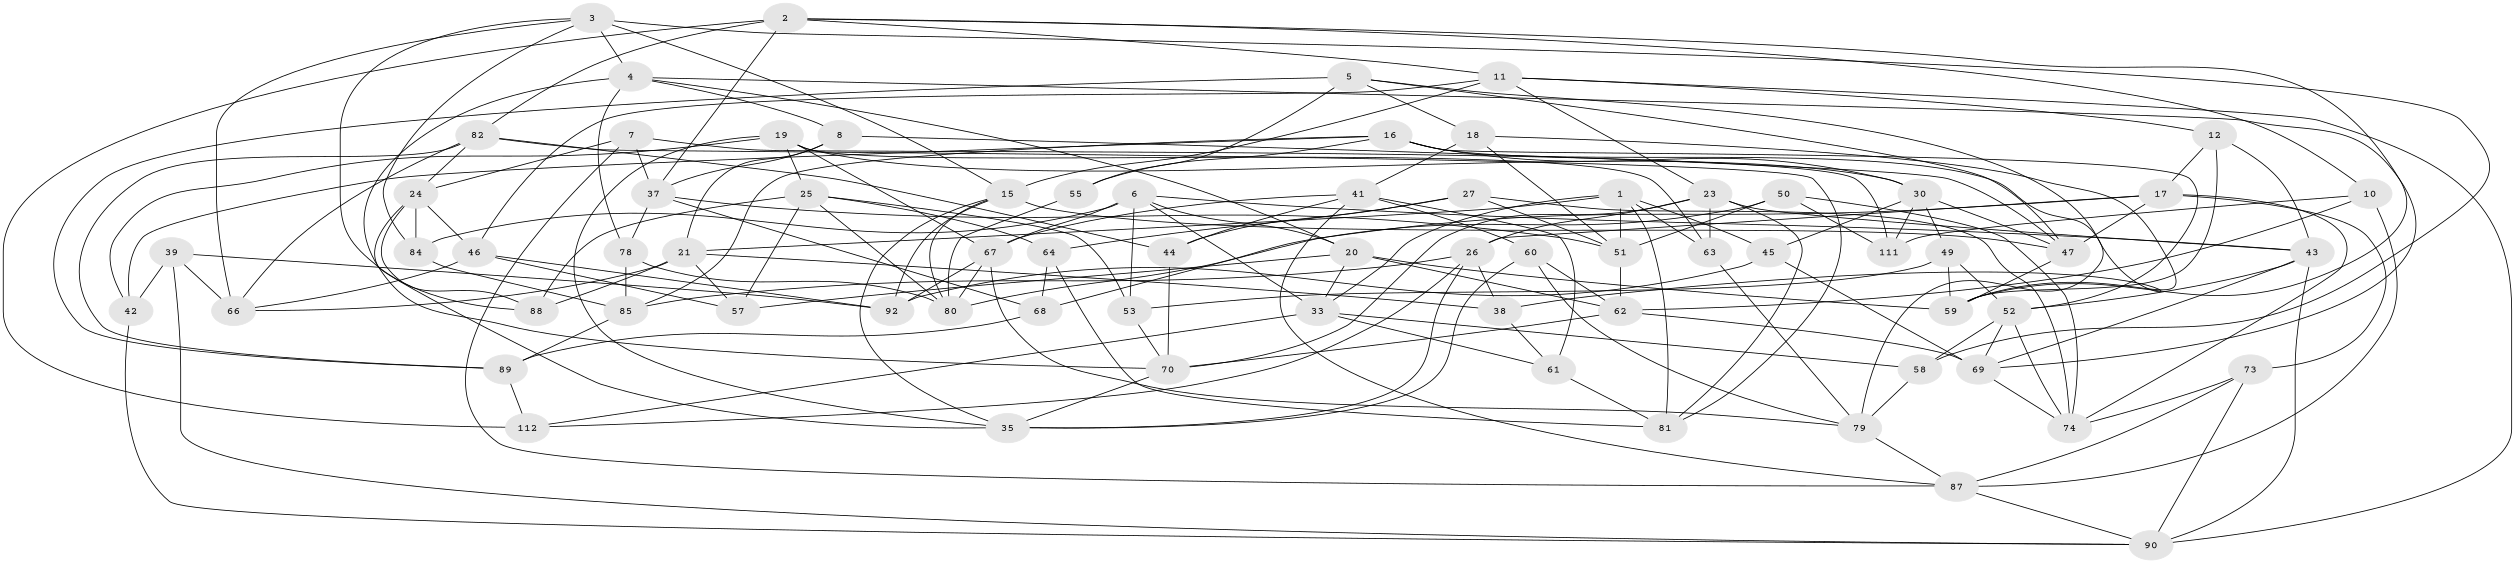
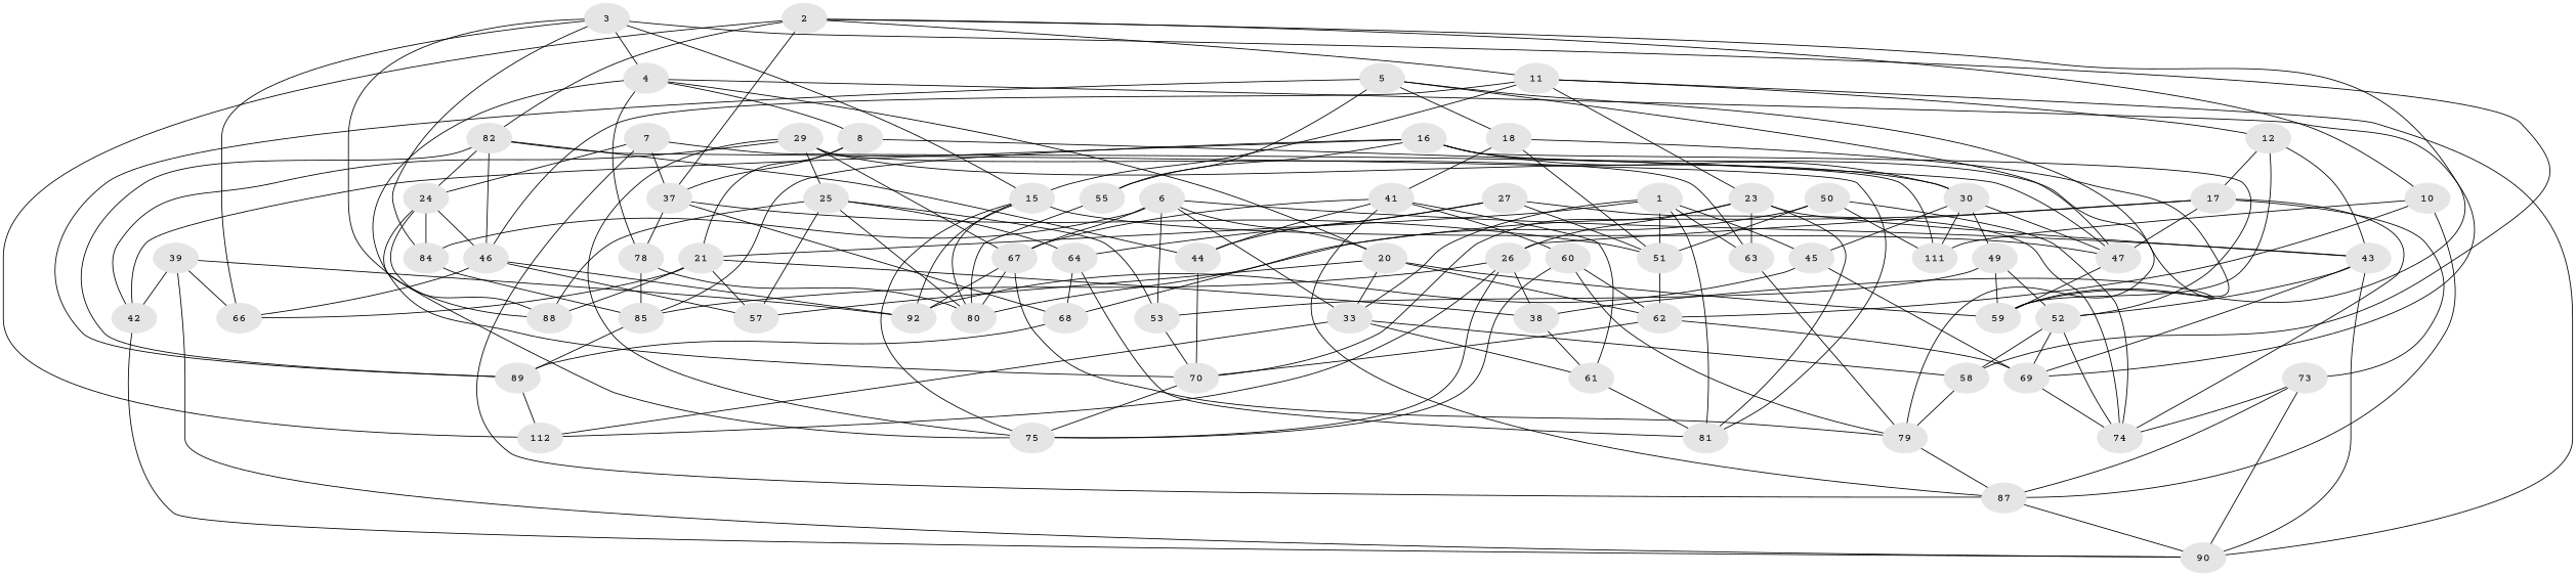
  graph {
    fontname="Courier Prime"
    node [color=gray90 fontname="Courier Prime" style=filled]
    edge [fontname="Courier Prime"]
    1 [super="+13"]
    21 [super="+40"]
    33 [super="+56"]
    45
    51 [super="+94"]
    63
    81 [super="+98"]
    66
    88
    38
    57
    112
    58
    61
    69 [super="+96"]
    92 [super="+109"]
    62 [super="+72"]
    79 [super="+95"]
    2 [super="+106"]
    10
    11 [super="+32"]
    n22 [label=82 super="+36"]
    37 [super="+103"]
    59 [super="+113"]
    87 [super="+110"]
    111
    15 [super="+34"]
    12
    23 [super="+28"]
    46 [super="+54"]
    90 [super="+100"]
    89 [super="+93"]
    24 [super="+29"]
    44
    78
    68
    3 [super="+107"]
    4 [super="+31"]
    84
    8
    20 [super="+104"]
    70 [super="+101"]
    47 [super="+71"]
-   75 [super="+114" label=35]
+   75 [super="+114"]
    80 [super="+97"]
    85 [super="+115"]
    74 [super="+86"]
    5 [super="+9"]
    18
    55
    41 [super="+91"]
    6 [super="+65"]
    43 [super="+76"]
    53
    67 [super="+102"]
    52 [super="+82"]
    7
    17 [super="+35"]
    26 [super="+77"]
    73
    60 [super="+105"]
    16 [super="+48"]
    30 [super="+99"]
    42
    49
-   19 [super="+83"]
+   19 [super="+83" label=29]
    25 [super="+108"]
    64
    27
    39
    50
    1 -- 21
    1 -- 33
    1 -- 45
    1 -- 51
    1 -- 63
    1 -- 81
    21 -- 66
    21 -- 88
    21 -- 38
    21 -- 57
    33 -- 112
    33 -- 58
    33 -- 61
    45 -- 69
    45 -- 92
    51 -- 62
    63 -- 79
    38 -- 61
    58 -- 79
    61 -- 81
    69 -- 74
    62 -- 69
    62 -- 70
    79 -- 87
    2 -- 112
    2 -- 10
    2 -- 11
    2 -- n22
    2 -- 37
    2 -- 59
    10 -- 62
    10 -- 87
    10 -- 111
    11 -- 15
    11 -- 12
    11 -- 23
    11 -- 46
    11 -- 90
    n22 -- 81
-   n22 -- 66
+   n22 -- 46
    n22 -- 89
    n22 -- 24
    n22 -- 44
    37 -- 51
    37 -- 78
    37 -- 68
    87 -- 90
    15 -- 92
    15 -- 47
    15 -- 75
    15 -- 80
    12 -- 59
    12 -- 43
    12 -- 17
    23 -- 63
    23 -- 81
    23 -- 70
    23 -- 43
    23 -- 26
    46 -- 66
    46 -- 57
    46 -- 92
    89 -- 112
    24 -- 88
    24 -- 46
    24 -- 84
    24 -- 75
    44 -- 70
    78 -- 80
    78 -- 85
    68 -- 89
    3 -- 66
    3 -- 88
    3 -- 58
    3 -- 15
    3 -- 4
    3 -- 84
    4 -- 69
    4 -- 78
    4 -- 8
    4 -- 20
    4 -- 70
    84 -- 85
    8 -- 21
    8 -- 37
    8 -- 47
    20 -- 33
    20 -- 57
    20 -- 62
    20 -- 59
    70 -- 75
    47 -- 59
    85 -- 89 [weight=2]
    5 -- 38
    5 -- 89
    5 -- 47
    5 -- 18
    5 -- 55 [weight=2]
    18 -- 51
    18 -- 59
    18 -- 41
    55 -- 80
    41 -- 61
    41 -- 87
    41 -- 44
    41 -- 67
    41 -- 60
    6 -- 33
    6 -- 84
    6 -- 20
    6 -- 43
    6 -- 53
    6 -- 67
    43 -- 69
    43 -- 90
    43 -- 52
    53 -- 70
    67 -- 92
    67 -- 79
    67 -- 80
    52 -- 58
    52 -- 69
    52 -- 74
    7 -- 37
    7 -- 87
    7 -- 111
    7 -- 24
    17 -- 47
    17 -- 80
    17 -- 74
    17 -- 26
    17 -- 73
    26 -- 38
    26 -- 112
    26 -- 75
    26 -- 85
    73 -- 87
    73 -- 90
    73 -- 74
    60 -- 62
    60 -- 79
    60 -- 75
    16 -- 79
    16 -- 85
    16 -- 55
    16 -- 52
    16 -- 30
    16 -- 42
    30 -- 45
    30 -- 111
    30 -- 47
    30 -- 49
    42 -- 90
    49 -- 59
    49 -- 53
    49 -- 52
    19 -- 63
    19 -- 75
    19 -- 67
    19 -- 30
    19 -- 42
    19 -- 25
    25 -- 88
    25 -- 57
    25 -- 80
    25 -- 53
    25 -- 64
    64 -- 81
    64 -- 68
    27 -- 51
    27 -- 44
    27 -- 74
    27 -- 64
    39 -- 66
    39 -- 92
    39 -- 90
    39 -- 42
    50 -- 51
    50 -- 111
    50 -- 68
    50 -- 74
  }
